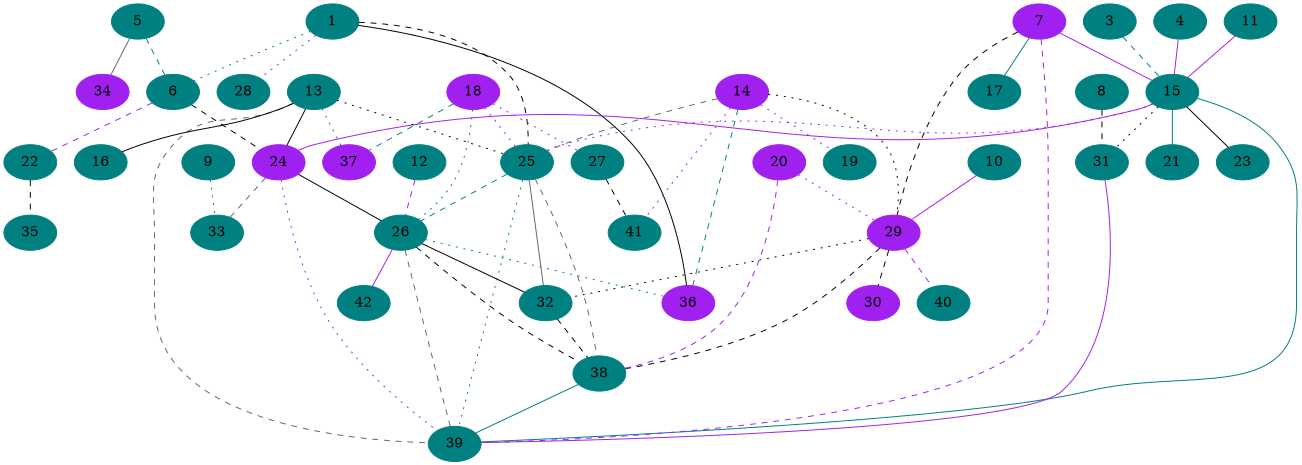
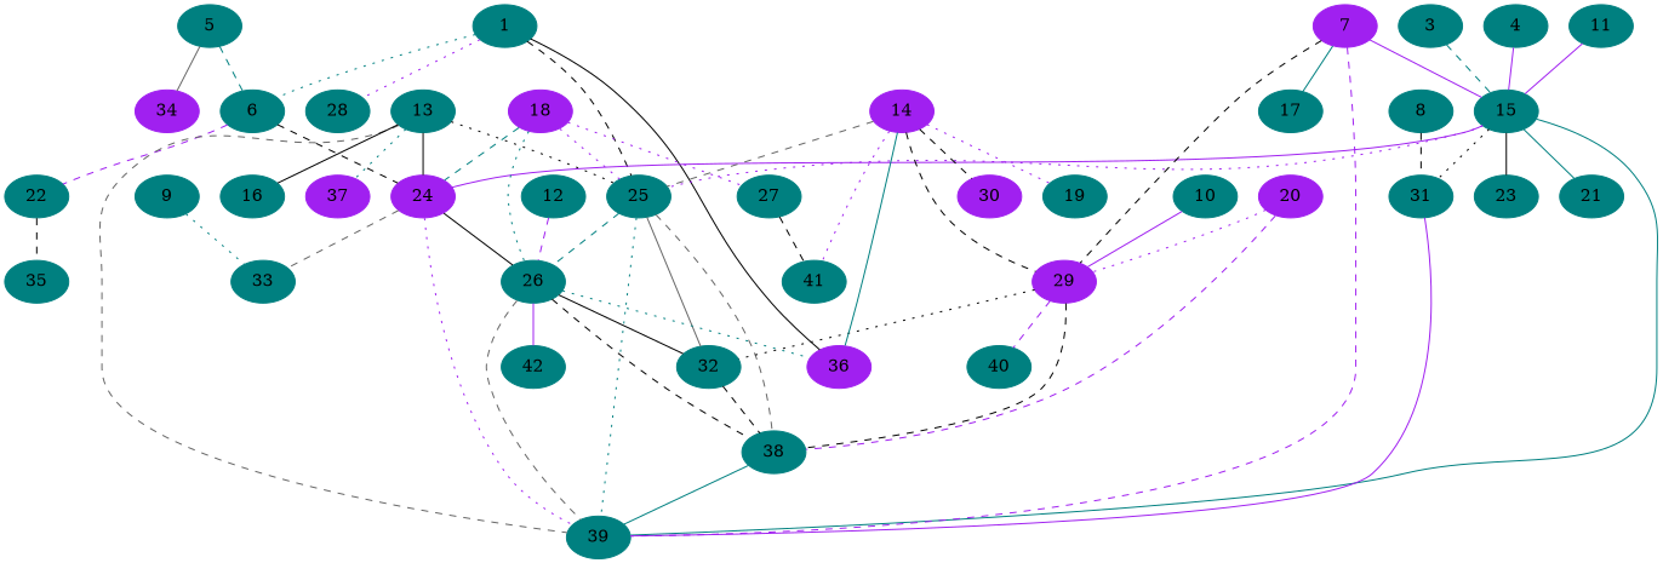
  graph {
    node [color=teal style=filled]
    edge [color=black style=dashed weight=1.0]
    1
    6
    25
    28
    36 [color=purple]
    22
    24 [color=purple]
    26
    39
    38
    32
    42
    3
    15
    31
    21
    23
    4
    5
    34 [color=purple]
    35
    33
    7 [color=purple]
    17
    29 [color=purple]
    8
    9
    10
    30 [color=purple]
    40
    11
    12
    13
    16
    37 [color=purple]
    14 [color=purple]
    19
    41
    18 [color=purple]
    27
    20 [color=purple]
    1 -- 6 [color=teal style=dotted]
    1 -- 25
    1 -- 28 [color=purple style=dotted]
    1 -- 36 [style=solid]
    6 -- 22 [color=purple]
    6 -- 24
    25 -- 26 [color=teal]
    25 -- 39 [color=teal style=dotted weight=2.0]
    25 -- 38 [color=gray40 weight=2.0]
    25 -- 32 [color=gray40 style=solid]
    22 -- 35
    24 -- 26 [style=solid]
    24 -- 39 [color=purple style=dotted weight=2.0]
    24 -- 33 [color=gray40]
    26 -- 36 [color=teal style=dotted]
    26 -- 39 [color=gray40]
    26 -- 38
    26 -- 32 [style=solid]
    26 -- 42 [color=purple style=solid]
    38 -- 39 [color=teal style=solid]
    32 -- 38
    3 -- 15 [color=teal]
    15 -- 25 [color=purple style=dotted]
    15 -- 24 [color=purple style=solid]
    15 -- 39 [color=teal style=solid]
    15 -- 31 [style=dotted]
    15 -- 21 [color=teal style=solid]
    15 -- 23 [style=solid]
    31 -- 39 [color=purple style=solid]
    4 -- 15 [color=purple style=solid]
    5 -- 6 [color=teal]
    5 -- 34 [color=gray40 style=solid]
    7 -- 39 [color=purple weight=2.0]
    7 -- 15 [color=purple style=solid]
    7 -- 17 [color=teal style=solid]
    7 -- 29
    29 -- 38
    29 -- 32 [style=dotted]
-   29 -- 30
+   14 -- 30
    29 -- 40 [color=purple]
    8 -- 31
    9 -- 33 [color=teal style=dotted]
    10 -- 29 [color=purple style=solid]
    11 -- 15 [color=purple style=solid]
    12 -- 26 [color=purple]
    13 -- 25 [style=dotted]
    13 -- 24 [style=solid weight=2.0]
    13 -- 39 [color=gray40]
    13 -- 16 [style=solid]
    13 -- 37 [color=teal style=dotted]
    14 -- 25 [color=gray40]
-   14 -- 36 [color=teal]
-   14 -- 29 [style=dotted]
+   14 -- 36 [color=teal style=solid]
+   14 -- 29
    14 -- 19 [color=purple style=dotted]
    14 -- 41 [color=purple style=dotted]
    18 -- 25 [color=purple style=dotted]
-   18 -- 37 [color=teal]
+   18 -- 24 [color=teal]
    18 -- 26 [color=teal style=dotted]
    18 -- 27 [color=purple style=dotted]
    27 -- 41
    20 -- 38 [color=purple]
    20 -- 29 [color=purple style=dotted]
  }
